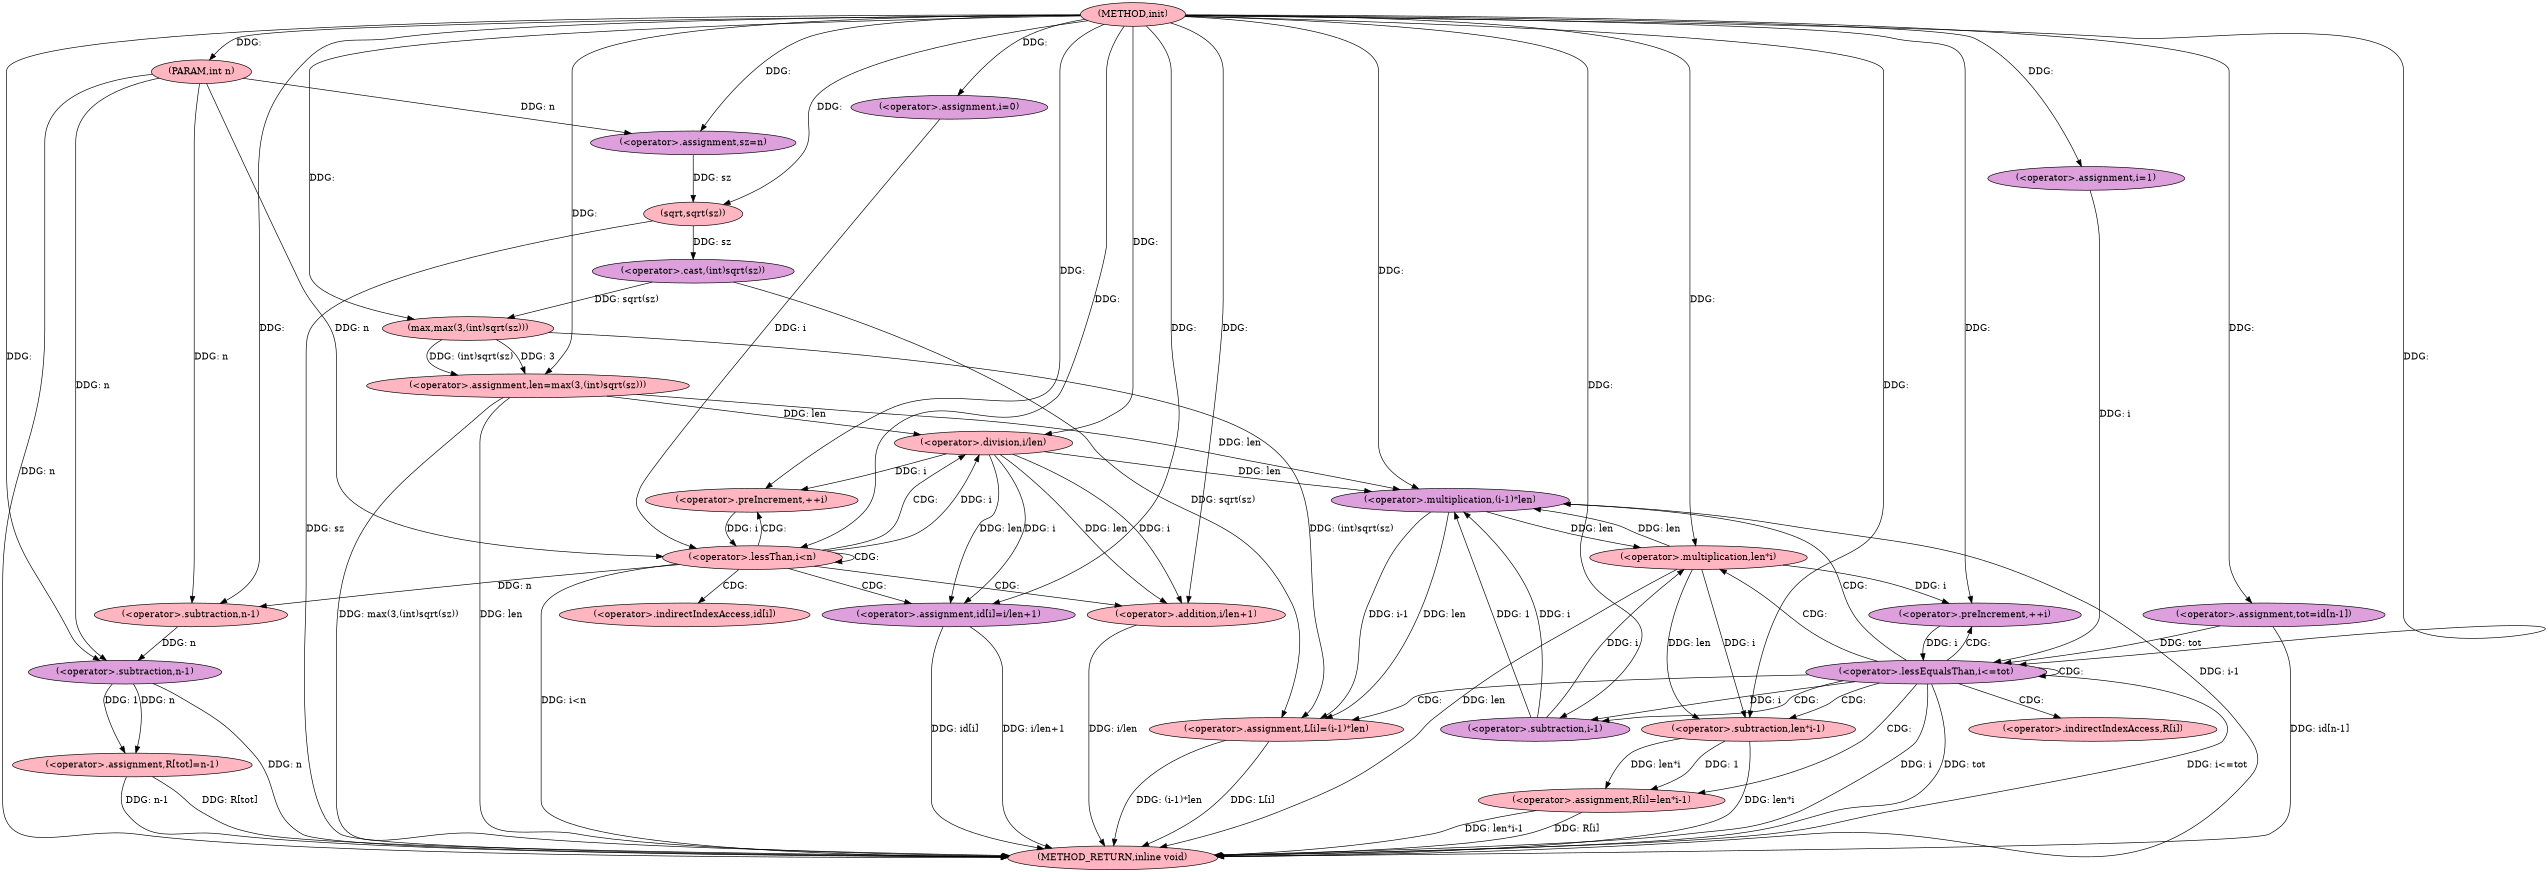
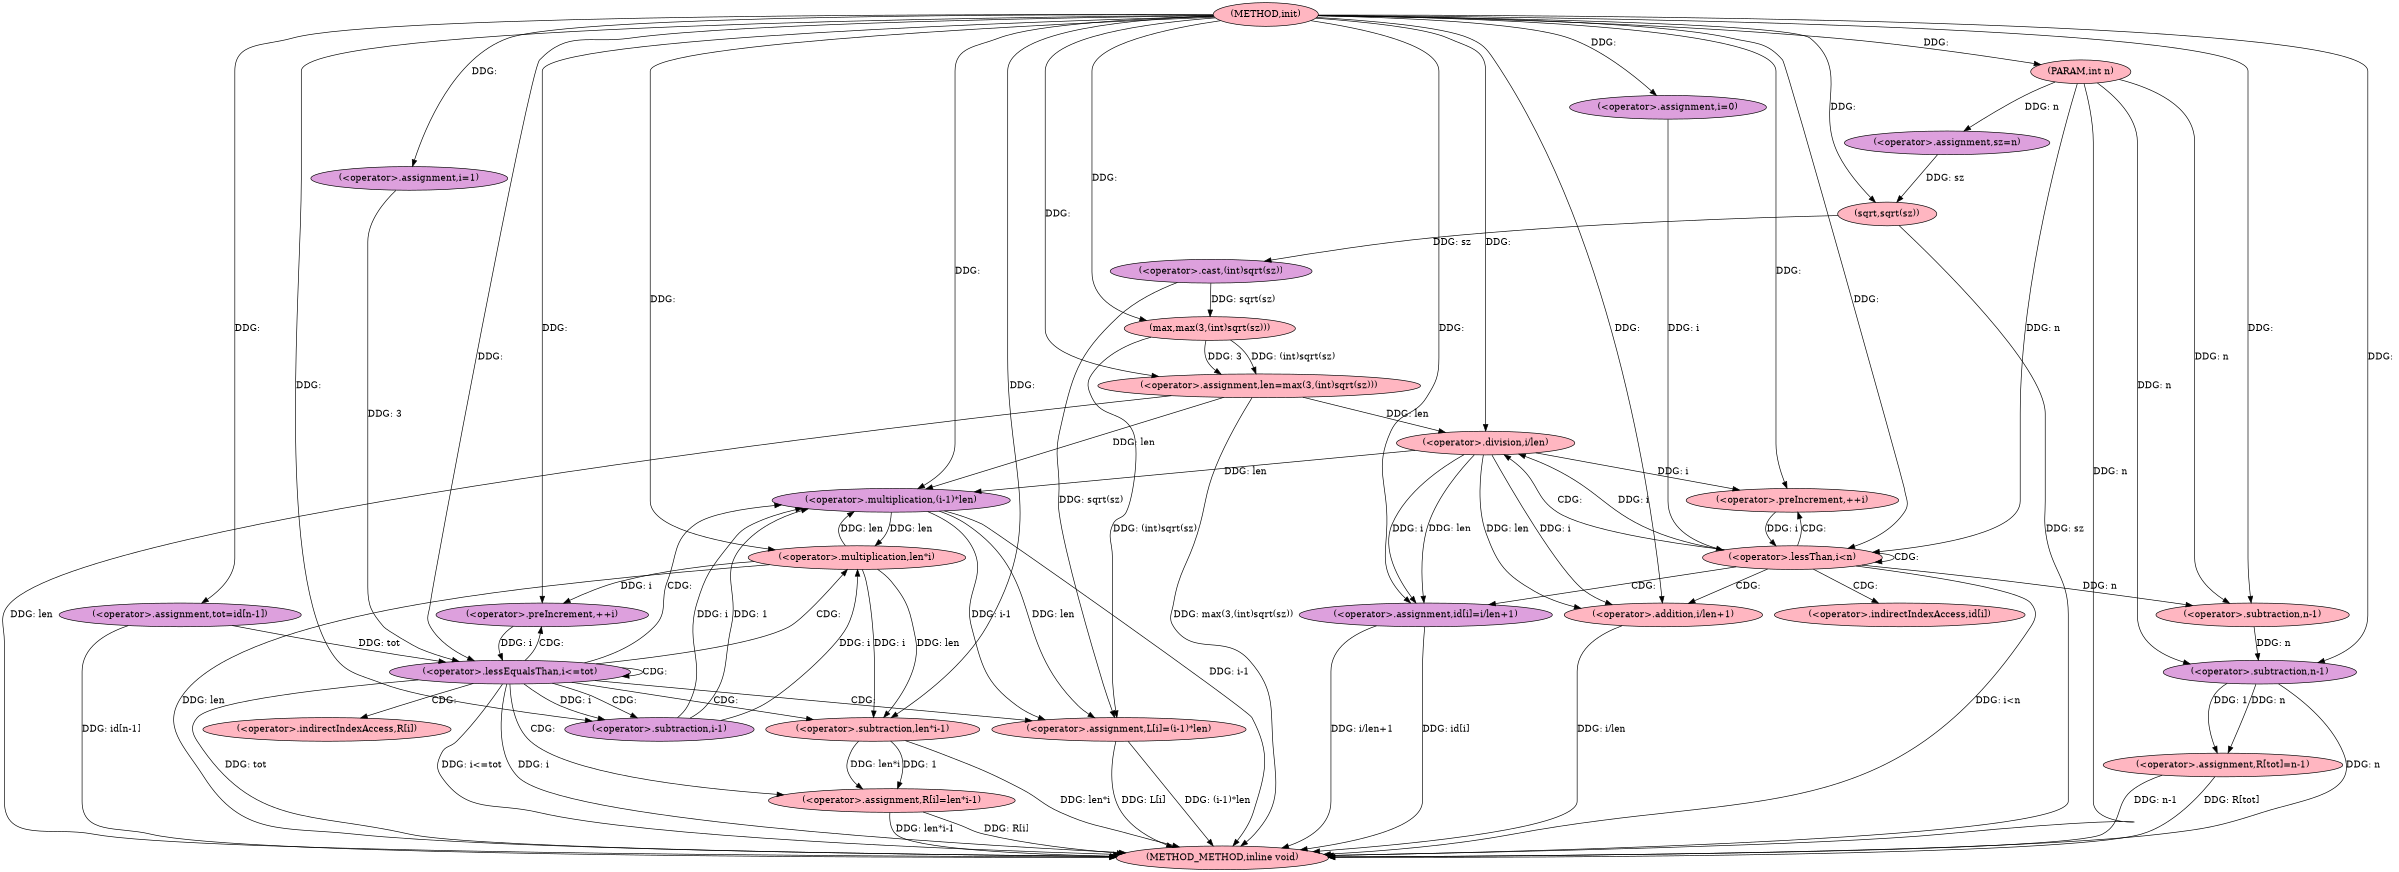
  digraph {
    node [fillcolor=lightpink style=filled]
    n1 [label="(METHOD,init)"]
    n2 [label="(PARAM,int n)"]
    n3 [fillcolor=plum label="(<operator>.assignment,sz=n)"]
    n4 [label="(<operator>.assignment,len=max(3,(int)sqrt(sz)))"]
    n5 [fillcolor=plum label="(<operator>.assignment,tot=id[n-1])"]
    n6 [fillcolor=plum label="(<operator>.assignment,i=0)"]
    n7 [label="(<operator>.lessThan,i<n)"]
    n8 [label="(<operator>.preIncrement,++i)"]
    n9 [fillcolor=plum label="(<operator>.assignment,id[i]=i/len+1)"]
    n10 [fillcolor=plum label="(<operator>.assignment,i=1)"]
    n11 [fillcolor=plum label="(<operator>.lessEqualsThan,i<=tot)"]
    n12 [fillcolor=plum label="(<operator>.preIncrement,++i)"]
    n13 [label="(max,max(3,(int)sqrt(sz)))"]
    n14 [fillcolor=plum label="(<operator>.subtraction,n-1)"]
    n15 [label="(<operator>.addition,i/len+1)"]
    n16 [label="(<operator>.subtraction,n-1)"]
    n17 [label="(sqrt,sqrt(sz))"]
    n18 [label="(<operator>.division,i/len)"]
    n19 [fillcolor=plum label="(<operator>.multiplication,(i-1)*len)"]
    n20 [label="(<operator>.subtraction,len*i-1)"]
    n21 [fillcolor=plum label="(<operator>.subtraction,i-1)"]
    n22 [label="(<operator>.multiplication,len*i)"]
-   n23 [label="(METHOD_RETURN,inline void)"]
+   n23 [label="(METHOD_METHOD,inline void)"]
    n24 [label="(<operator>.indirectIndexAccess,id[i])"]
    n25 [label="(<operator>.assignment,L[i]=(i-1)*len)"]
    n26 [label="(<operator>.assignment,R[i]=len*i-1)"]
    n27 [label="(<operator>.indirectIndexAccess,R[i])"]
    n28 [label="(<operator>.assignment,R[tot]=n-1)"]
    n29 [fillcolor=plum label="(<operator>.cast,(int)sqrt(sz))"]
    n1 -> n2 [label="DDG: "]
-   n1 -> n3 [label="DDG: "]
    n1 -> n4 [label="DDG: "]
    n1 -> n5 [label="DDG: "]
    n1 -> n6 [label="DDG: "]
    n1 -> n7 [label="DDG: "]
    n1 -> n8 [label="DDG: "]
    n1 -> n9 [label="DDG: "]
    n1 -> n10 [label="DDG: "]
    n1 -> n11 [label="DDG: "]
    n1 -> n12 [label="DDG: "]
    n1 -> n13 [label="DDG: "]
    n1 -> n14 [label="DDG: "]
    n1 -> n15 [label="DDG: "]
    n1 -> n16 [label="DDG: "]
    n1 -> n17 [label="DDG: "]
    n1 -> n18 [label="DDG: "]
    n1 -> n19 [label="DDG: "]
    n1 -> n20 [label="DDG: "]
    n1 -> n21 [label="DDG: "]
    n1 -> n22 [label="DDG: "]
    n2 -> n3 [label="DDG: n"]
    n2 -> n7 [label="DDG: n"]
    n2 -> n14 [label="DDG: n"]
    n2 -> n16 [label="DDG: n"]
    n2 -> n23 [label="DDG: n"]
    n3 -> n17 [label="DDG: sz"]
    n4 -> n18 [label="DDG: len"]
    n4 -> n19 [label="DDG: len"]
    n4 -> n23 [label="DDG: len"]
    n4 -> n23 [label="DDG: max(3,(int)sqrt(sz))"]
    n5 -> n11 [label="DDG: tot"]
    n5 -> n23 [label="DDG: id[n-1]"]
    n6 -> n7 [label="DDG: i"]
    n7 -> n7 [label="CDG: "]
    n7 -> n8 [label="CDG: "]
    n7 -> n9 [label="CDG: "]
    n7 -> n15 [label="CDG: "]
    n7 -> n16 [label="DDG: n"]
    n7 -> n18 [label="DDG: i"]
    n7 -> n18 [label="CDG: "]
    n7 -> n23 [label="DDG: i<n"]
    n7 -> n24 [label="CDG: "]
    n8 -> n7 [label="DDG: i"]
    n9 -> n23 [label="DDG: id[i]"]
    n9 -> n23 [label="DDG: i/len+1"]
-   n10 -> n11 [label="DDG: i"]
+   n10 -> n11 [label="DDG: 3"]
    n11 -> n11 [label="CDG: "]
    n11 -> n12 [label="CDG: "]
    n11 -> n19 [label="CDG: "]
    n11 -> n20 [label="CDG: "]
    n11 -> n21 [label="DDG: i"]
    n11 -> n21 [label="CDG: "]
    n11 -> n22 [label="CDG: "]
    n11 -> n23 [label="DDG: i"]
    n11 -> n23 [label="DDG: tot"]
    n11 -> n23 [label="DDG: i<=tot"]
    n11 -> n25 [label="CDG: "]
    n11 -> n26 [label="CDG: "]
    n11 -> n27 [label="CDG: "]
    n12 -> n11 [label="DDG: i"]
    n13 -> n4 [label="DDG: (int)sqrt(sz)"]
    n13 -> n4 [label="DDG: 3"]
    n13 -> n25 [label="DDG: (int)sqrt(sz)"]
    n14 -> n23 [label="DDG: n"]
    n14 -> n28 [label="DDG: 1"]
    n14 -> n28 [label="DDG: n"]
    n15 -> n23 [label="DDG: i/len"]
    n16 -> n14 [label="DDG: n"]
    n17 -> n23 [label="DDG: sz"]
    n17 -> n29 [label="DDG: sz"]
    n18 -> n8 [label="DDG: i"]
    n18 -> n9 [label="DDG: len"]
    n18 -> n9 [label="DDG: i"]
    n18 -> n15 [label="DDG: len"]
    n18 -> n15 [label="DDG: i"]
    n18 -> n19 [label="DDG: len"]
    n19 -> n22 [label="DDG: len"]
    n19 -> n23 [label="DDG: i-1"]
    n19 -> n25 [label="DDG: i-1"]
    n19 -> n25 [label="DDG: len"]
    n20 -> n23 [label="DDG: len*i"]
    n20 -> n26 [label="DDG: len*i"]
    n20 -> n26 [label="DDG: 1"]
    n21 -> n19 [label="DDG: 1"]
    n21 -> n19 [label="DDG: i"]
    n21 -> n22 [label="DDG: i"]
    n22 -> n12 [label="DDG: i"]
    n22 -> n19 [label="DDG: len"]
    n22 -> n20 [label="DDG: len"]
    n22 -> n20 [label="DDG: i"]
    n22 -> n23 [label="DDG: len"]
    n25 -> n23 [label="DDG: L[i]"]
    n25 -> n23 [label="DDG: (i-1)*len"]
    n26 -> n23 [label="DDG: R[i]"]
    n26 -> n23 [label="DDG: len*i-1"]
    n28 -> n23 [label="DDG: R[tot]"]
    n28 -> n23 [label="DDG: n-1"]
    n29 -> n13 [label="DDG: sqrt(sz)"]
    n29 -> n25 [label="DDG: sqrt(sz)"]
  }
